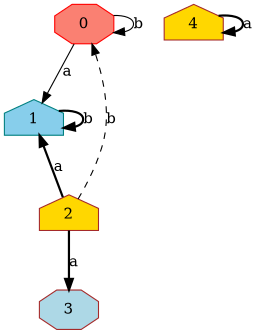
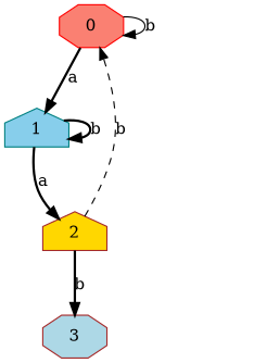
  digraph {
    d2tdocpreamble="\usetikzlibrary{automata}"
    d2tfigpreamble="\tikzstyle{every state}= [ draw=blue!50,very thick,fill=blue!20]  \tikzstyle{auto}= [fill=white]"
    ranksep=0.5
    node [color=brown fillcolor=gold shape=house style="state,filled"]
    edge [lblstyle=auto style=bold topath="bend right"]
    n1 [color=red fillcolor=salmon label=0 shape=octagon]
    n2 [color=teal fillcolor=skyblue label=1]
    n3 [label=2]
    n4 [fillcolor=lightblue label=3 shape=octagon style="state, initial,filled"]
-   n5 [label=4 style="state, accepting,filled"]
    n1 -> n1 [label=b style=solid topath="loop above"]
-   n1 -> n2 [label=a style=solid]
+   n1 -> n2 [label=a]
    n2 -> n2 [label=b topath="loop above"]
-   n3 -> n2 [label=a]
+   n2 -> n3 [label=a]
    n3 -> n1 [label=b style=dashed]
-   n3 -> n4 [label=a]
-   n5 -> n5 [label=a topath="loop above"]
+   n3 -> n4 [label=b]
  }
